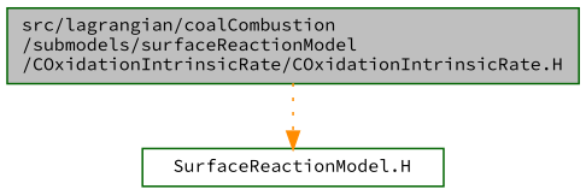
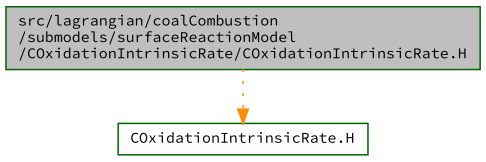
  digraph {
    fontname="Source Code Pro"
    node [color=darkgreen fontname="Source Code Pro" fontsize=10 shape=record]
    n1 [fillcolor=grey75 fontcolor=black height=0.2 label="src/lagrangian/coalCombustion\l/submodels/surfaceReactionModel\l/COxidationIntrinsicRate/COxidationIntrinsicRate.H" style=filled width=0.4]
-   n2 [height=0.2 label="SurfaceReactionModel.H" width=0.4]
+   n2 [height=0.2 label="COxidationIntrinsicRate.H" width=0.4]
    n1 -> n2 [color=darkorange fontname="Source Code Pro" fontsize=10 labelfontname=FreeSans labelfontsize=10 style=dotted]
  }
